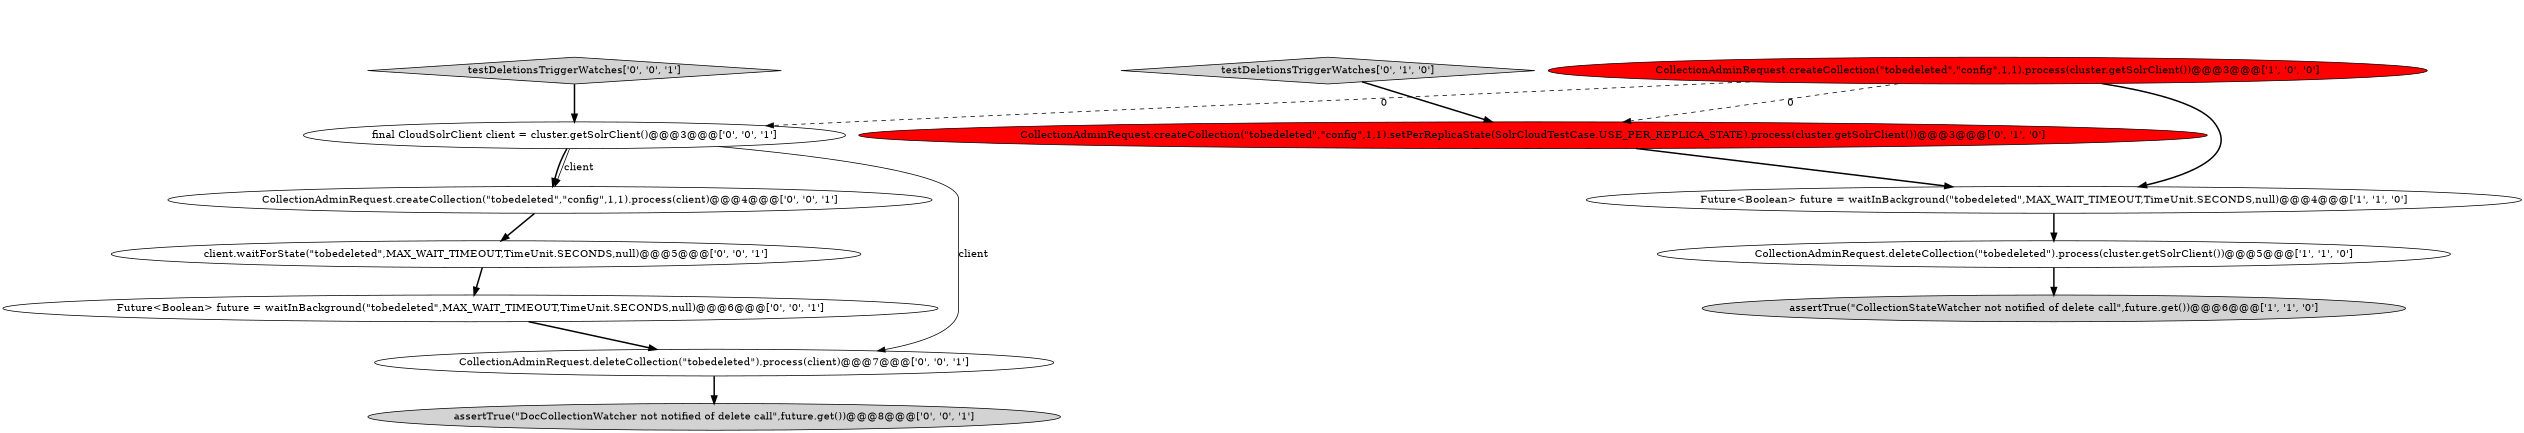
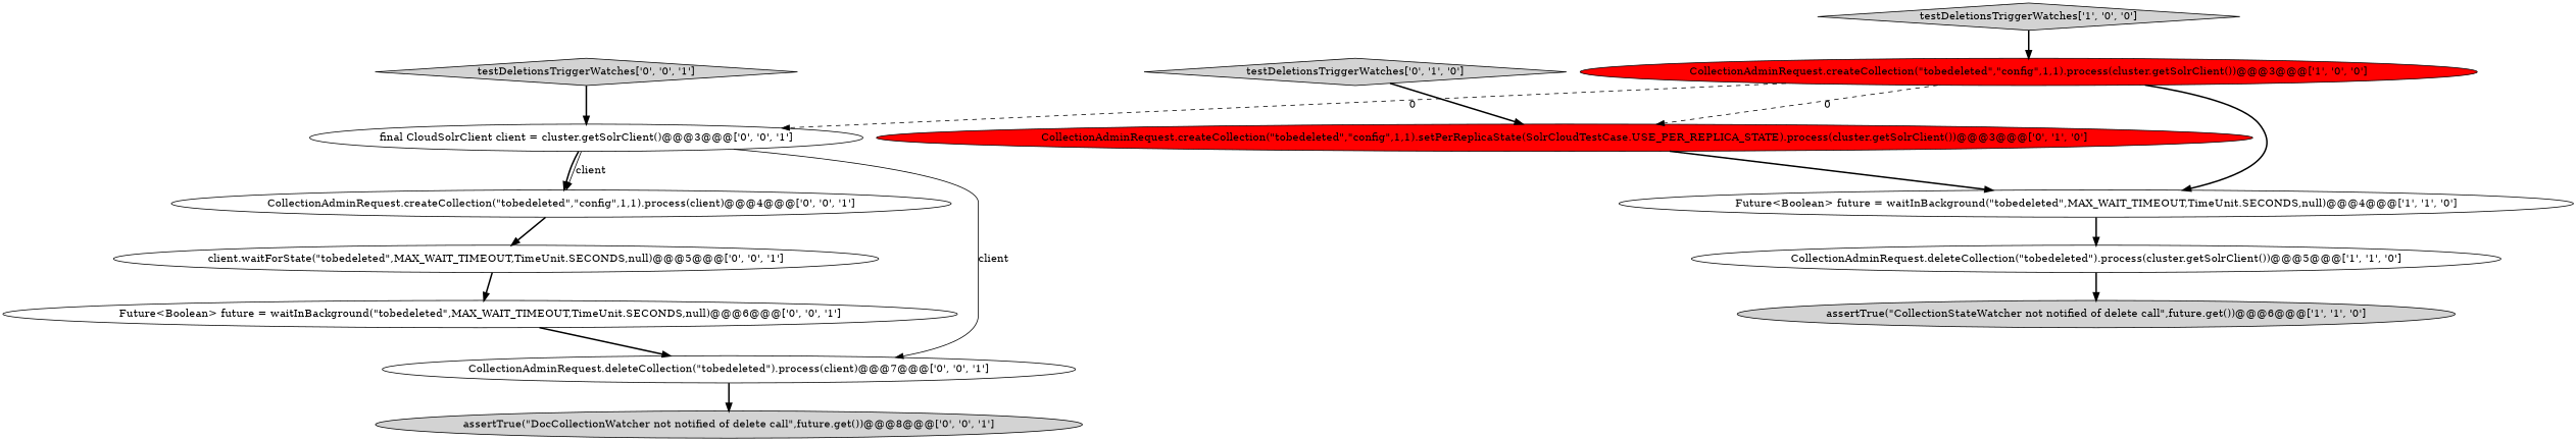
  digraph {
    node [fillcolor=white shape=ellipse style=filled]
    edge [style=bold]
    n1 [label="final CloudSolrClient client = cluster.getSolrClient()@@@3@@@['0', '0', '1']"]
    n2 [label="CollectionAdminRequest.createCollection(\"tobedeleted\",\"config\",1,1).process(client)@@@4@@@['0', '0', '1']"]
    n3 [label="CollectionAdminRequest.deleteCollection(\"tobedeleted\").process(client)@@@7@@@['0', '0', '1']"]
    n4 [label="client.waitForState(\"tobedeleted\",MAX_WAIT_TIMEOUT,TimeUnit.SECONDS,null)@@@5@@@['0', '0', '1']"]
    n5 [fillcolor=red label="CollectionAdminRequest.createCollection(\"tobedeleted\",\"config\",1,1).setPerReplicaState(SolrCloudTestCase.USE_PER_REPLICA_STATE).process(cluster.getSolrClient())@@@3@@@['0', '1', '0']"]
    n6 [label="Future<Boolean> future = waitInBackground(\"tobedeleted\",MAX_WAIT_TIMEOUT,TimeUnit.SECONDS,null)@@@4@@@['1', '1', '0']"]
    n7 [fillcolor=lightgray label="assertTrue(\"DocCollectionWatcher not notified of delete call\",future.get())@@@8@@@['0', '0', '1']"]
    n8 [fillcolor=lightgray label="testDeletionsTriggerWatches['0', '1', '0']" shape=diamond]
    n9 [fillcolor=lightgray label="testDeletionsTriggerWatches['0', '0', '1']" shape=diamond]
    n10 [fillcolor=red label="CollectionAdminRequest.createCollection(\"tobedeleted\",\"config\",1,1).process(cluster.getSolrClient())@@@3@@@['1', '0', '0']"]
    n11 [label="Future<Boolean> future = waitInBackground(\"tobedeleted\",MAX_WAIT_TIMEOUT,TimeUnit.SECONDS,null)@@@6@@@['0', '0', '1']"]
    n12 [label="CollectionAdminRequest.deleteCollection(\"tobedeleted\").process(cluster.getSolrClient())@@@5@@@['1', '1', '0']"]
    n13 [fillcolor=lightgray label="assertTrue(\"CollectionStateWatcher not notified of delete call\",future.get())@@@6@@@['1', '1', '0']"]
+   n14 [fillcolor=lightgray label="testDeletionsTriggerWatches['1', '0', '0']" shape=diamond]
    n1 -> n2 [label=client style=solid]
    n1 -> n2
    n1 -> n3 [label=client style=solid]
    n2 -> n4
    n3 -> n7
    n4 -> n11
    n5 -> n6
    n6 -> n12
    n8 -> n5
    n9 -> n1
    n10 -> n1 [label=0 style=dashed]
    n10 -> n5 [label=0 style=dashed]
    n10 -> n6
    n11 -> n3
    n12 -> n13
+   n14 -> n10
  }
